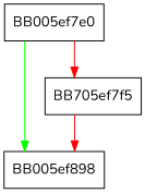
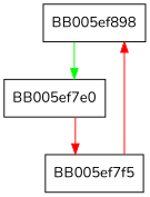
  digraph {
    fontname=Nunito
    splines=ortho
    node [fontname=Nunito shape=box]
    edge [color=red fontname=Nunito]
    n1 [label=BB005ef898]
    BB005ef7e0
-   BB005ef7f5 [label=BB705ef7f5]
-   BB005ef7e0 -> n1 [color=green]
+   BB005ef7f5
+   n1 -> BB005ef7e0 [color=green]
    BB005ef7e0 -> BB005ef7f5
    BB005ef7f5 -> n1
  }
